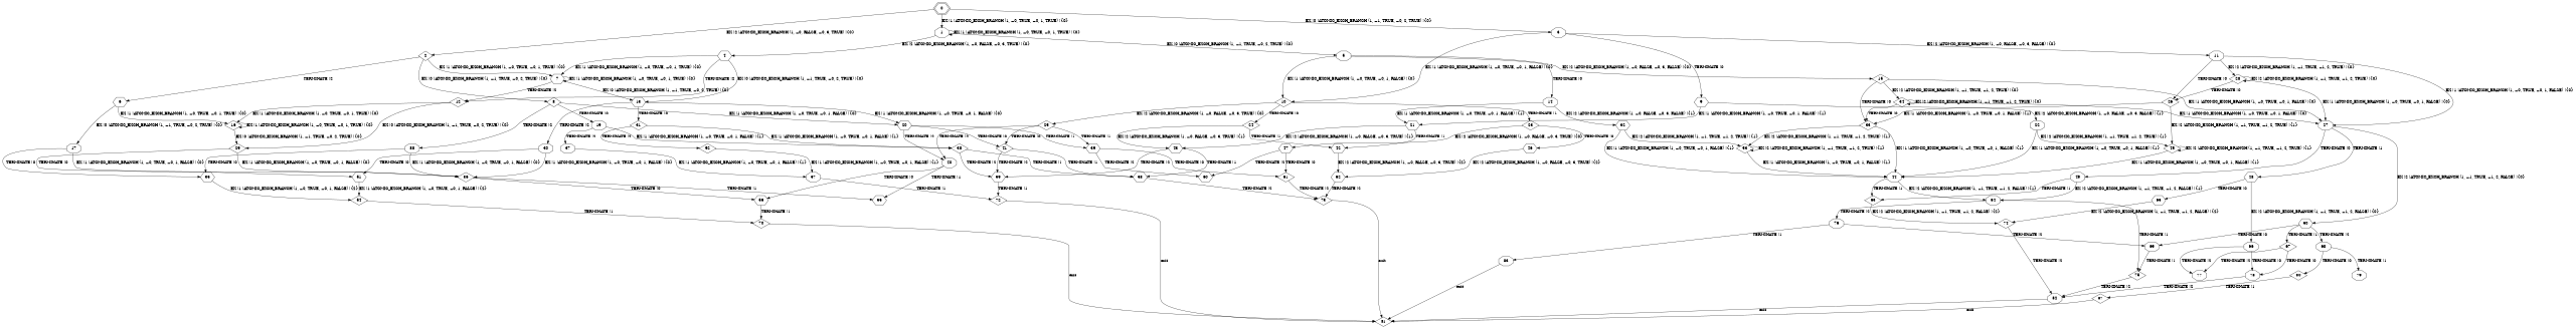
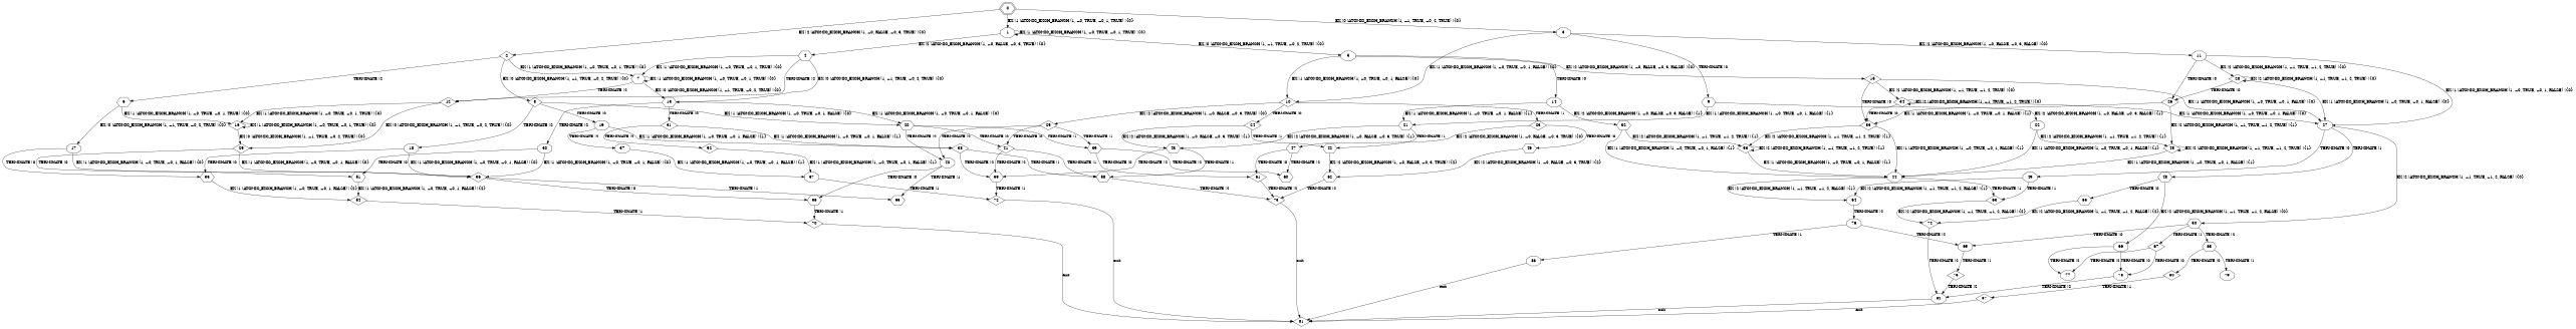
  digraph {
    node [shape=diamond]
    0 [peripheries=2 shape=hexagon]
    1 [shape=octagon]
    2
    3 [shape=octagon]
    4 [shape=hexagon]
    5 [shape=octagon]
    6 [shape=hexagon]
    7 [shape=hexagon]
    8
    9 [shape=hexagon]
    10
    11 [shape=octagon]
    12
    13 [shape=hexagon]
    14 [shape=octagon]
    15
    16
    17 [shape=octagon]
-   18 [shape=octagon label=88]
+   18 [shape=octagon]
    19 [shape=octagon]
    20 [shape=hexagon]
    21 [shape=hexagon]
    22 [shape=octagon]
    23
    24
    25
    26
    27 [shape=octagon]
    28
    29
    30 [shape=octagon]
    31
    32 [shape=hexagon]
    33
    34
    35 [shape=hexagon]
    36
    37 [shape=octagon]
    38
    39 [shape=hexagon]
    40 [shape=octagon]
    41
    42 [shape=hexagon]
    43 [shape=hexagon]
    44 [shape=octagon]
    45
    46 [shape=hexagon]
    47 [shape=hexagon]
    48 [shape=hexagon]
    49 [shape=octagon]
    50 [shape=hexagon]
    51 [shape=hexagon]
    52
    53
    54
    55 [shape=hexagon]
    56 [shape=hexagon]
    57 [shape=octagon]
    58 [shape=hexagon]
    59 [shape=hexagon]
    60 [shape=hexagon]
    61
    62 [shape=hexagon]
    63
    64 [shape=octagon]
    65 [shape=hexagon]
    66 [shape=octagon]
    67
-   68 [shape=octagon]
+   68 [shape=hexagon]
    69 [shape=octagon]
    70
    72
    73
    74
    75
    76 [shape=octagon]
    77 [shape=octagon]
    78 [shape=octagon]
    79 [shape=octagon]
    80
    81
    82 [shape=octagon]
    83 [shape=octagon]
    n84 [label=87]
    0 -> 1 [label="EX !1 !ATOMIC_EXCH_BRANCH (1, +0, TRUE, +0, 1, TRUE) !{0}"]
    0 -> 2 [label="EX !2 !ATOMIC_EXCH_BRANCH (1, +0, FALSE, +0, 3, TRUE) !{0}"]
    0 -> 3 [label="EX !0 !ATOMIC_EXCH_BRANCH (1, +1, TRUE, +0, 2, TRUE) !{0}"]
    1 -> 1 [label="EX !1 !ATOMIC_EXCH_BRANCH (1, +0, TRUE, +0, 1, TRUE) !{0}"]
    1 -> 4 [label="EX !2 !ATOMIC_EXCH_BRANCH (1, +0, FALSE, +0, 3, TRUE) !{0}"]
    1 -> 5 [label="EX !0 !ATOMIC_EXCH_BRANCH (1, +1, TRUE, +0, 2, TRUE) !{0}"]
    2 -> 6 [label="TERMINATE !2"]
    2 -> 7 [label="EX !1 !ATOMIC_EXCH_BRANCH (1, +0, TRUE, +0, 1, TRUE) !{0}"]
    2 -> 8 [label="EX !0 !ATOMIC_EXCH_BRANCH (1, +1, TRUE, +0, 2, TRUE) !{0}"]
    3 -> 9 [label="TERMINATE !0"]
    3 -> 10 [label="EX !1 !ATOMIC_EXCH_BRANCH (1, +0, TRUE, +0, 1, FALSE) !{0}"]
    3 -> 11 [label="EX !2 !ATOMIC_EXCH_BRANCH (1, +0, FALSE, +0, 3, FALSE) !{0}"]
    4 -> 7 [label="EX !1 !ATOMIC_EXCH_BRANCH (1, +0, TRUE, +0, 1, TRUE) !{0}"]
    4 -> 12 [label="TERMINATE !2"]
    4 -> 13 [label="EX !0 !ATOMIC_EXCH_BRANCH (1, +1, TRUE, +0, 2, TRUE) !{0}"]
    5 -> 10 [label="EX !1 !ATOMIC_EXCH_BRANCH (1, +0, TRUE, +0, 1, FALSE) !{0}"]
    5 -> 14 [label="TERMINATE !0"]
    5 -> 15 [label="EX !2 !ATOMIC_EXCH_BRANCH (1, +0, FALSE, +0, 3, FALSE) !{0}"]
    6 -> 16 [label="EX !1 !ATOMIC_EXCH_BRANCH (1, +0, TRUE, +0, 1, TRUE) !{0}"]
    6 -> 17 [label="EX !0 !ATOMIC_EXCH_BRANCH (1, +1, TRUE, +0, 2, TRUE) !{0}"]
    7 -> 7 [label="EX !1 !ATOMIC_EXCH_BRANCH (1, +0, TRUE, +0, 1, TRUE) !{0}"]
    7 -> 12 [label="TERMINATE !2"]
    7 -> 13 [label="EX !0 !ATOMIC_EXCH_BRANCH (1, +1, TRUE, +0, 2, TRUE) !{0}"]
    8 -> 18 [label="TERMINATE !2"]
    8 -> 19 [label="TERMINATE !0"]
    8 -> 20 [label="EX !1 !ATOMIC_EXCH_BRANCH (1, +0, TRUE, +0, 1, FALSE) !{0}"]
    9 -> 21 [label="EX !1 !ATOMIC_EXCH_BRANCH (1, +0, TRUE, +0, 1, FALSE) !{1}"]
    9 -> 22 [label="EX !2 !ATOMIC_EXCH_BRANCH (1, +0, FALSE, +0, 3, FALSE) !{1}"]
    10 -> 23 [label="TERMINATE !1"]
    10 -> 24 [label="TERMINATE !0"]
    10 -> 25 [label="EX !2 !ATOMIC_EXCH_BRANCH (1, +0, FALSE, +0, 3, TRUE) !{0}"]
    11 -> 26 [label="TERMINATE !0"]
    11 -> 27 [label="EX !1 !ATOMIC_EXCH_BRANCH (1, +0, TRUE, +0, 1, FALSE) !{0}"]
    11 -> 28 [label="EX !2 !ATOMIC_EXCH_BRANCH (1, +1, TRUE, +1, 2, TRUE) !{0}"]
    12 -> 16 [label="EX !1 !ATOMIC_EXCH_BRANCH (1, +0, TRUE, +0, 1, TRUE) !{0}"]
    12 -> 29 [label="EX !0 !ATOMIC_EXCH_BRANCH (1, +1, TRUE, +0, 2, TRUE) !{0}"]
    13 -> 20 [label="EX !1 !ATOMIC_EXCH_BRANCH (1, +0, TRUE, +0, 1, FALSE) !{0}"]
    13 -> 30 [label="TERMINATE !2"]
    13 -> 31 [label="TERMINATE !0"]
    14 -> 21 [label="EX !1 !ATOMIC_EXCH_BRANCH (1, +0, TRUE, +0, 1, FALSE) !{1}"]
    14 -> 32 [label="EX !2 !ATOMIC_EXCH_BRANCH (1, +0, FALSE, +0, 3, FALSE) !{1}"]
    15 -> 27 [label="EX !1 !ATOMIC_EXCH_BRANCH (1, +0, TRUE, +0, 1, FALSE) !{0}"]
    15 -> 33 [label="TERMINATE !0"]
    15 -> 34 [label="EX !2 !ATOMIC_EXCH_BRANCH (1, +1, TRUE, +1, 2, TRUE) !{0}"]
    16 -> 16 [label="EX !1 !ATOMIC_EXCH_BRANCH (1, +0, TRUE, +0, 1, TRUE) !{0}"]
    16 -> 29 [label="EX !0 !ATOMIC_EXCH_BRANCH (1, +1, TRUE, +0, 2, TRUE) !{0}"]
    17 -> 35 [label="TERMINATE !0"]
    17 -> 36 [label="EX !1 !ATOMIC_EXCH_BRANCH (1, +0, TRUE, +0, 1, FALSE) !{0}"]
    18 -> 35 [label="TERMINATE !0"]
    18 -> 36 [label="EX !1 !ATOMIC_EXCH_BRANCH (1, +0, TRUE, +0, 1, FALSE) !{0}"]
    19 -> 37 [label="TERMINATE !2"]
    19 -> 38 [label="EX !1 !ATOMIC_EXCH_BRANCH (1, +0, TRUE, +0, 1, FALSE) !{1}"]
    20 -> 39 [label="TERMINATE !1"]
    20 -> 40 [label="TERMINATE !2"]
    20 -> 41 [label="TERMINATE !0"]
    21 -> 42 [label="TERMINATE !1"]
    21 -> 43 [label="EX !2 !ATOMIC_EXCH_BRANCH (1, +0, FALSE, +0, 3, TRUE) !{1}"]
    22 -> 44 [label="EX !1 !ATOMIC_EXCH_BRANCH (1, +0, TRUE, +0, 1, FALSE) !{1}"]
    22 -> 45 [label="EX !2 !ATOMIC_EXCH_BRANCH (1, +1, TRUE, +1, 2, TRUE) !{1}"]
    23 -> 46 [label="TERMINATE !0"]
    23 -> 47 [label="EX !2 !ATOMIC_EXCH_BRANCH (1, +0, FALSE, +0, 3, TRUE) !{0}"]
    24 -> 42 [label="TERMINATE !1"]
    24 -> 43 [label="EX !2 !ATOMIC_EXCH_BRANCH (1, +0, FALSE, +0, 3, TRUE) !{1}"]
    25 -> 39 [label="TERMINATE !1"]
    25 -> 40 [label="TERMINATE !2"]
    25 -> 41 [label="TERMINATE !0"]
    26 -> 33 [label="EX !1 !ATOMIC_EXCH_BRANCH (1, +0, TRUE, +0, 1, FALSE) !{1}"]
    26 -> 45 [label="EX !2 !ATOMIC_EXCH_BRANCH (1, +1, TRUE, +1, 2, TRUE) !{1}"]
    27 -> 48 [label="TERMINATE !1"]
    27 -> 49 [label="TERMINATE !0"]
    27 -> 50 [label="EX !2 !ATOMIC_EXCH_BRANCH (1, +1, TRUE, +1, 2, FALSE) !{0}"]
    28 -> 26 [label="TERMINATE !0"]
    28 -> 27 [label="EX !1 !ATOMIC_EXCH_BRANCH (1, +0, TRUE, +0, 1, FALSE) !{0}"]
    28 -> 28 [label="EX !2 !ATOMIC_EXCH_BRANCH (1, +1, TRUE, +1, 2, TRUE) !{0}"]
    29 -> 36 [label="EX !1 !ATOMIC_EXCH_BRANCH (1, +0, TRUE, +0, 1, FALSE) !{0}"]
    29 -> 51 [label="TERMINATE !0"]
    30 -> 36 [label="EX !1 !ATOMIC_EXCH_BRANCH (1, +0, TRUE, +0, 1, FALSE) !{0}"]
    30 -> 51 [label="TERMINATE !0"]
    31 -> 38 [label="EX !1 !ATOMIC_EXCH_BRANCH (1, +0, TRUE, +0, 1, FALSE) !{1}"]
    31 -> 52 [label="TERMINATE !2"]
    32 -> 44 [label="EX !1 !ATOMIC_EXCH_BRANCH (1, +0, TRUE, +0, 1, FALSE) !{1}"]
    32 -> 53 [label="EX !2 !ATOMIC_EXCH_BRANCH (1, +1, TRUE, +1, 2, TRUE) !{1}"]
    33 -> 44 [label="EX !1 !ATOMIC_EXCH_BRANCH (1, +0, TRUE, +0, 1, FALSE) !{1}"]
    33 -> 53 [label="EX !2 !ATOMIC_EXCH_BRANCH (1, +1, TRUE, +1, 2, TRUE) !{1}"]
    34 -> 27 [label="EX !1 !ATOMIC_EXCH_BRANCH (1, +0, TRUE, +0, 1, FALSE) !{0}"]
    34 -> 33 [label="TERMINATE !0"]
    34 -> 34 [label="EX !2 !ATOMIC_EXCH_BRANCH (1, +1, TRUE, +1, 2, TRUE) !{0}"]
    35 -> 54 [label="EX !1 !ATOMIC_EXCH_BRANCH (1, +0, TRUE, +0, 1, FALSE) !{2}"]
    36 -> 55 [label="TERMINATE !1"]
    36 -> 56 [label="TERMINATE !0"]
    37 -> 57 [label="EX !1 !ATOMIC_EXCH_BRANCH (1, +0, TRUE, +0, 1, FALSE) !{1}"]
    38 -> 58 [label="TERMINATE !1"]
    38 -> 59 [label="TERMINATE !2"]
    39 -> 60 [label="TERMINATE !2"]
    39 -> 61 [label="TERMINATE !0"]
    40 -> 55 [label="TERMINATE !1"]
    40 -> 56 [label="TERMINATE !0"]
    41 -> 58 [label="TERMINATE !1"]
    41 -> 59 [label="TERMINATE !2"]
    42 -> 62 [label="EX !2 !ATOMIC_EXCH_BRANCH (1, +0, FALSE, +0, 3, TRUE) !{2}"]
    43 -> 58 [label="TERMINATE !1"]
    43 -> 59 [label="TERMINATE !2"]
    44 -> 63 [label="TERMINATE !1"]
    44 -> 64 [label="EX !2 !ATOMIC_EXCH_BRANCH (1, +1, TRUE, +1, 2, FALSE) !{1}"]
    45 -> 44 [label="EX !1 !ATOMIC_EXCH_BRANCH (1, +0, TRUE, +0, 1, FALSE) !{1}"]
    45 -> 45 [label="EX !2 !ATOMIC_EXCH_BRANCH (1, +1, TRUE, +1, 2, TRUE) !{1}"]
    46 -> 62 [label="EX !2 !ATOMIC_EXCH_BRANCH (1, +0, FALSE, +0, 3, TRUE) !{2}"]
    47 -> 60 [label="TERMINATE !2"]
    47 -> 61 [label="TERMINATE !0"]
    48 -> 65 [label="TERMINATE !0"]
    48 -> 66 [label="EX !2 !ATOMIC_EXCH_BRANCH (1, +1, TRUE, +1, 2, FALSE) !{0}"]
    49 -> 63 [label="TERMINATE !1"]
    49 -> 64 [label="EX !2 !ATOMIC_EXCH_BRANCH (1, +1, TRUE, +1, 2, FALSE) !{1}"]
    50 -> 67 [label="TERMINATE !1"]
    50 -> 68 [label="TERMINATE !2"]
    50 -> 69 [label="TERMINATE !0"]
    51 -> 54 [label="EX !1 !ATOMIC_EXCH_BRANCH (1, +0, TRUE, +0, 1, FALSE) !{2}"]
    52 -> 57 [label="EX !1 !ATOMIC_EXCH_BRANCH (1, +0, TRUE, +0, 1, FALSE) !{1}"]
    53 -> 44 [label="EX !1 !ATOMIC_EXCH_BRANCH (1, +0, TRUE, +0, 1, FALSE) !{1}"]
    53 -> 53 [label="EX !2 !ATOMIC_EXCH_BRANCH (1, +1, TRUE, +1, 2, TRUE) !{1}"]
    54 -> 70 [label="TERMINATE !1"]
    56 -> 70 [label="TERMINATE !1"]
    57 -> 72 [label="TERMINATE !1"]
    58 -> 73 [label="TERMINATE !2"]
    59 -> 72 [label="TERMINATE !1"]
    61 -> 73 [label="TERMINATE !2"]
    62 -> 73 [label="TERMINATE !2"]
    63 -> 74 [label="EX !2 !ATOMIC_EXCH_BRANCH (1, +1, TRUE, +1, 2, FALSE) !{2}"]
-   64 -> 75 [label="TERMINATE !1"]
    64 -> 76 [label="TERMINATE !2"]
    65 -> 74 [label="EX !2 !ATOMIC_EXCH_BRANCH (1, +1, TRUE, +1, 2, FALSE) !{2}"]
    66 -> 77 [label="TERMINATE !2"]
    66 -> 78 [label="TERMINATE !0"]
    67 -> 77 [label="TERMINATE !2"]
    67 -> 78 [label="TERMINATE !0"]
    68 -> 79 [label="TERMINATE !1"]
    68 -> 80 [label="TERMINATE !0"]
    69 -> 75 [label="TERMINATE !1"]
    70 -> 81 [label=exit]
    72 -> 81 [label=exit]
    73 -> 81 [label=exit]
    74 -> 82 [label="TERMINATE !2"]
    75 -> 82 [label="TERMINATE !2"]
    76 -> 69 [label="TERMINATE !2"]
    76 -> 83 [label="TERMINATE !1"]
    78 -> 82 [label="TERMINATE !2"]
    80 -> n84 [label="TERMINATE !1"]
    82 -> 81 [label=exit]
    83 -> 81 [label=exit]
    n84 -> 81 [label=exit]
  }
